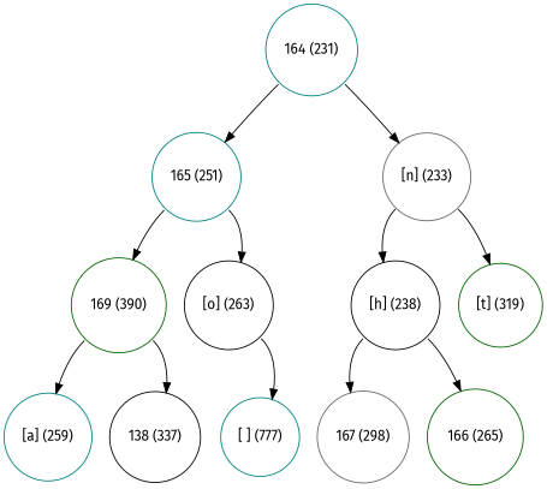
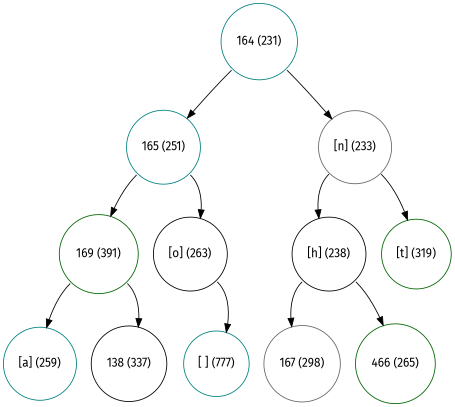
  digraph {
    fontname="Fira Sans"
    node [color=teal fontname="Fira Sans" shape=circle]
    edge [fontname="Fira Sans" tailport=se]
    n1 [label="164 (231)" width=0.5]
    n2 [label="165 (251)" width=0.5]
    n3 [color=gray40 label="[n] (233)" width=0.5]
-   n4 [color=darkgreen label="169 (390)" width=0.5]
+   n4 [color=darkgreen label="169 (391)" width=0.5]
    n5 [color=black label="[o] (263)" width=0.5]
    n6 [color=black label="[h] (238)" width=0.5]
    n7 [color=darkgreen label="[t] (319)" width=0.5]
    n8 [label="[a] (259)" width=0.5]
    n9 [color=black label="138 (337)" width=0.5]
    n10 [label="[ ] (777)" width=0.5]
    n11 [color=gray40 label="167 (298)" width=0.5]
-   n12 [color=darkgreen label="166 (265)" width=0.5]
+   n12 [color=darkgreen label="466 (265)" width=0.5]
    n1 -> n2 [tailport=sw]
    n1 -> n3
    n2 -> n4 [tailport=sw]
    n2 -> n5
    n3 -> n6 [tailport=sw]
    n3 -> n7
    n4 -> n8 [tailport=sw]
    n4 -> n9
    n5 -> n10
    n6 -> n11 [tailport=sw]
    n6 -> n12
  }
